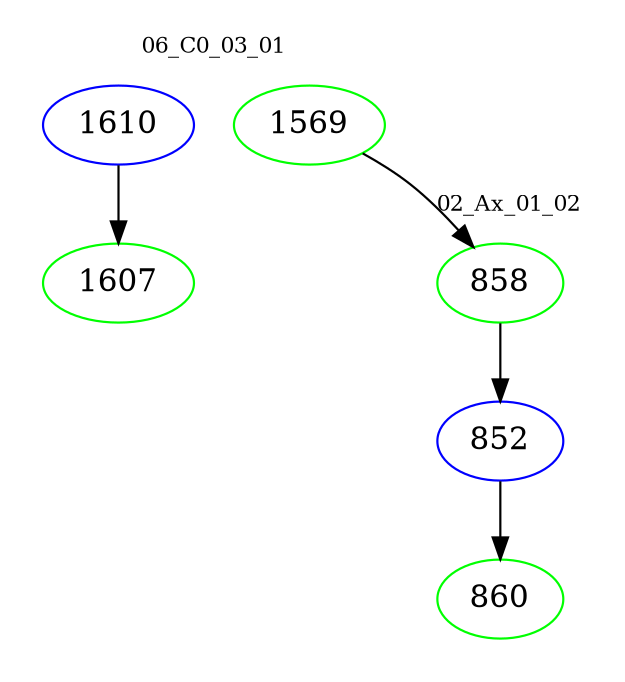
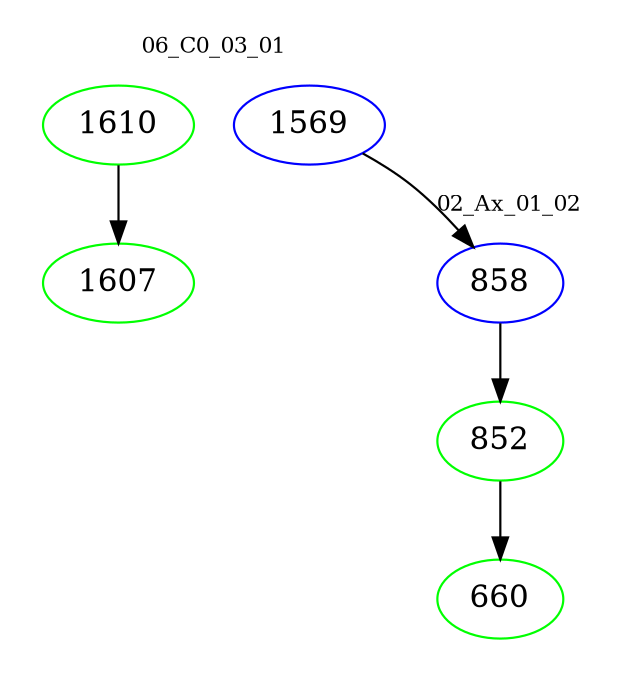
  digraph {
    node [color=blue]
    edge [color=black]
-   n1 [color=green label=858]
-   n2 [label=852]
-   n3 [color=green label=860]
-   n4 [color=green label=1569]
-   n5 [label=1610]
+   n1 [label=858]
+   n2 [color=green label=852]
+   n3 [color=green label=660]
+   n4 [label=1569]
+   n5 [color=green label=1610]
    n6 [color=green label=1607]
    subgraph cluster_1 {
      color=white
      fontsize=10
      label="02_Ax_01_02"
      n1
      n2
      n3
    }
    subgraph cluster_2 {
      color=white
      fontsize=10
      label="06_C0_03_01"
      n4
      n5
      n6
    }
    n1 -> n2
    n2 -> n3
    n4 -> n1
    n5 -> n6
  }
